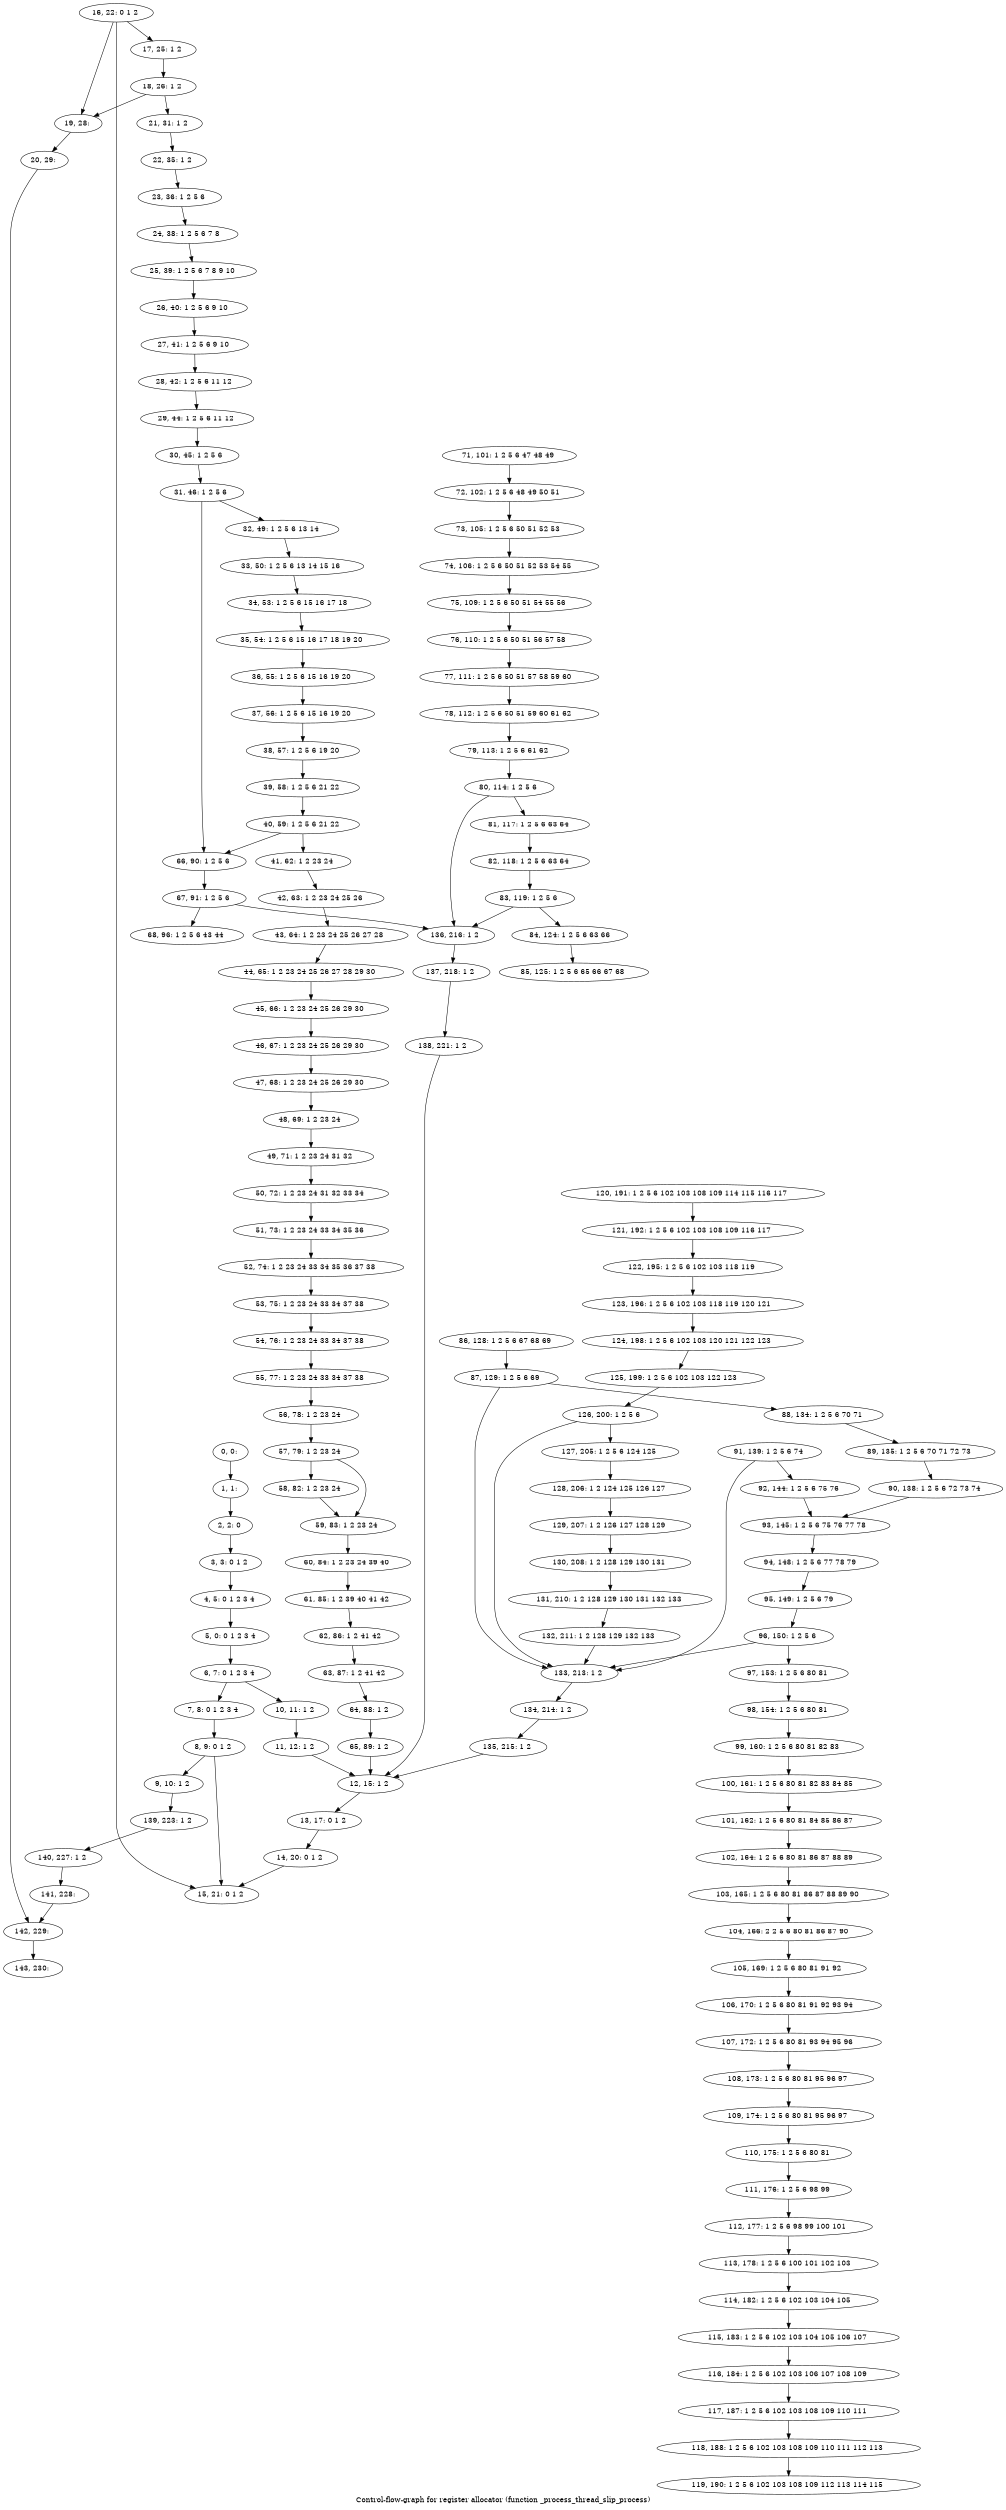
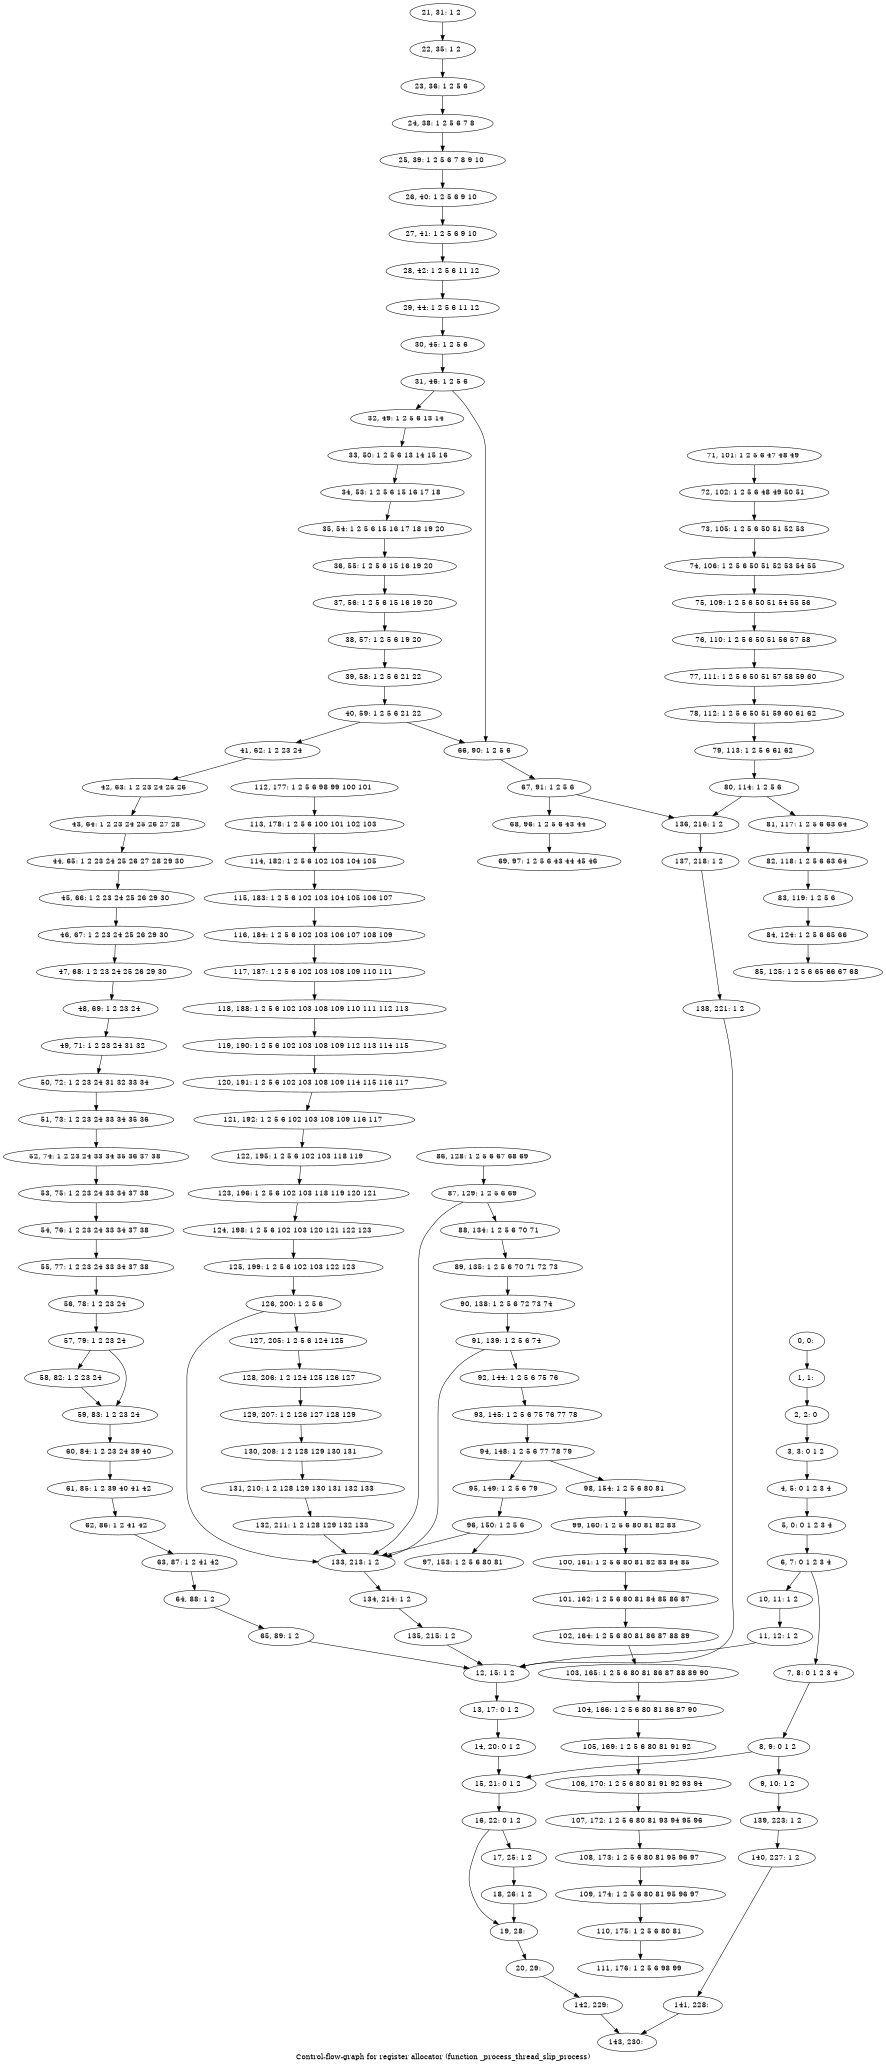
  digraph {
    label="Control-flow-graph for register allocator (function _process_thread_slip_process)"
    n1 [label="0, 0: "]
    n2 [label="1, 1: "]
    n3 [label="2, 2: 0 "]
    n4 [label="3, 3: 0 1 2 "]
    n5 [label="4, 5: 0 1 2 3 4 "]
    n6 [label="5, 0: 0 1 2 3 4"]
    n7 [label="6, 7: 0 1 2 3 4 "]
    n8 [label="7, 8: 0 1 2 3 4 "]
    n9 [label="10, 11: 1 2 "]
    n10 [label="8, 9: 0 1 2 "]
    n11 [label="11, 12: 1 2 "]
    n12 [label="9, 10: 1 2 "]
    n13 [label="15, 21: 0 1 2 "]
    n14 [label="139, 223: 1 2 "]
    n15 [label="16, 22: 0 1 2 "]
    n16 [label="140, 227: 1 2 "]
    n17 [label="12, 15: 1 2 "]
    n18 [label="13, 17: 0 1 2 "]
    n19 [label="14, 20: 0 1 2 "]
    n20 [label="17, 25: 1 2 "]
    n21 [label="19, 28: "]
    n22 [label="18, 26: 1 2 "]
    n23 [label="20, 29: "]
    n24 [label="21, 31: 1 2 "]
    n25 [label="22, 35: 1 2 "]
    n26 [label="142, 229: "]
    n27 [label="143, 230: "]
    n28 [label="23, 36: 1 2 5 6 "]
    n29 [label="24, 38: 1 2 5 6 7 8 "]
    n30 [label="25, 39: 1 2 5 6 7 8 9 10 "]
    n31 [label="26, 40: 1 2 5 6 9 10 "]
    n32 [label="27, 41: 1 2 5 6 9 10 "]
    n33 [label="28, 42: 1 2 5 6 11 12 "]
    n34 [label="29, 44: 1 2 5 6 11 12 "]
    n35 [label="30, 45: 1 2 5 6 "]
    n36 [label="31, 46: 1 2 5 6 "]
    n37 [label="32, 49: 1 2 5 6 13 14 "]
    n38 [label="66, 90: 1 2 5 6 "]
    n39 [label="33, 50: 1 2 5 6 13 14 15 16 "]
    n40 [label="67, 91: 1 2 5 6 "]
    n41 [label="34, 53: 1 2 5 6 15 16 17 18 "]
    n42 [label="35, 54: 1 2 5 6 15 16 17 18 19 20 "]
    n43 [label="36, 55: 1 2 5 6 15 16 19 20 "]
    n44 [label="37, 56: 1 2 5 6 15 16 19 20 "]
    n45 [label="38, 57: 1 2 5 6 19 20 "]
    n46 [label="39, 58: 1 2 5 6 21 22 "]
    n47 [label="40, 59: 1 2 5 6 21 22 "]
    n48 [label="41, 62: 1 2 23 24 "]
    n49 [label="42, 63: 1 2 23 24 25 26 "]
    n50 [label="43, 64: 1 2 23 24 25 26 27 28 "]
    n51 [label="44, 65: 1 2 23 24 25 26 27 28 29 30 "]
    n52 [label="45, 66: 1 2 23 24 25 26 29 30 "]
    n53 [label="46, 67: 1 2 23 24 25 26 29 30 "]
    n54 [label="47, 68: 1 2 23 24 25 26 29 30 "]
    n55 [label="48, 69: 1 2 23 24 "]
    n56 [label="49, 71: 1 2 23 24 31 32 "]
    n57 [label="50, 72: 1 2 23 24 31 32 33 34 "]
    n58 [label="51, 73: 1 2 23 24 33 34 35 36 "]
    n59 [label="52, 74: 1 2 23 24 33 34 35 36 37 38 "]
    n60 [label="53, 75: 1 2 23 24 33 34 37 38 "]
    n61 [label="54, 76: 1 2 23 24 33 34 37 38 "]
    n62 [label="55, 77: 1 2 23 24 33 34 37 38 "]
    n63 [label="56, 78: 1 2 23 24 "]
    n64 [label="57, 79: 1 2 23 24 "]
    n65 [label="58, 82: 1 2 23 24 "]
    n66 [label="59, 83: 1 2 23 24 "]
    n67 [label="60, 84: 1 2 23 24 39 40 "]
    n68 [label="61, 85: 1 2 39 40 41 42 "]
    n69 [label="62, 86: 1 2 41 42 "]
    n70 [label="63, 87: 1 2 41 42 "]
    n71 [label="64, 88: 1 2 "]
    n72 [label="65, 89: 1 2 "]
    n73 [label="68, 96: 1 2 5 6 43 44 "]
    n74 [label="136, 216: 1 2 "]
+   n75 [label="69, 97: 1 2 5 6 43 44 45 46 "]
    n76 [label="137, 218: 1 2 "]
    n77 [label="71, 101: 1 2 5 6 47 48 49 "]
    n78 [label="72, 102: 1 2 5 6 48 49 50 51 "]
    n79 [label="73, 105: 1 2 5 6 50 51 52 53 "]
    n80 [label="74, 106: 1 2 5 6 50 51 52 53 54 55 "]
    n81 [label="75, 109: 1 2 5 6 50 51 54 55 56 "]
    n82 [label="76, 110: 1 2 5 6 50 51 56 57 58 "]
    n83 [label="77, 111: 1 2 5 6 50 51 57 58 59 60 "]
    n84 [label="78, 112: 1 2 5 6 50 51 59 60 61 62 "]
    n85 [label="79, 113: 1 2 5 6 61 62 "]
    n86 [label="80, 114: 1 2 5 6 "]
    n87 [label="81, 117: 1 2 5 6 63 64 "]
    n88 [label="82, 118: 1 2 5 6 63 64 "]
    n89 [label="83, 119: 1 2 5 6 "]
-   n90 [label="84, 124: 1 2 5 6 63 66"]
+   n90 [label="84, 124: 1 2 5 6 65 66 "]
    n91 [label="85, 125: 1 2 5 6 65 66 67 68 "]
    n92 [label="86, 128: 1 2 5 6 67 68 69 "]
    n93 [label="87, 129: 1 2 5 6 69 "]
    n94 [label="88, 134: 1 2 5 6 70 71 "]
    n95 [label="133, 213: 1 2 "]
    n96 [label="89, 135: 1 2 5 6 70 71 72 73 "]
    n97 [label="134, 214: 1 2 "]
    n98 [label="90, 138: 1 2 5 6 72 73 74 "]
    n99 [label="91, 139: 1 2 5 6 74 "]
    n100 [label="92, 144: 1 2 5 6 75 76 "]
    n101 [label="93, 145: 1 2 5 6 75 76 77 78 "]
    n102 [label="94, 148: 1 2 5 6 77 78 79 "]
    n103 [label="95, 149: 1 2 5 6 79 "]
    n104 [label="96, 150: 1 2 5 6 "]
    n105 [label="97, 153: 1 2 5 6 80 81 "]
    n106 [label="98, 154: 1 2 5 6 80 81 "]
    n107 [label="99, 160: 1 2 5 6 80 81 82 83 "]
    n108 [label="100, 161: 1 2 5 6 80 81 82 83 84 85 "]
    n109 [label="101, 162: 1 2 5 6 80 81 84 85 86 87 "]
    n110 [label="102, 164: 1 2 5 6 80 81 86 87 88 89 "]
    n111 [label="103, 165: 1 2 5 6 80 81 86 87 88 89 90 "]
-   n112 [label="104, 166: 2 2 5 6 80 81 86 87 90"]
+   n112 [label="104, 166: 1 2 5 6 80 81 86 87 90 "]
    n113 [label="105, 169: 1 2 5 6 80 81 91 92 "]
    n114 [label="106, 170: 1 2 5 6 80 81 91 92 93 94 "]
    n115 [label="107, 172: 1 2 5 6 80 81 93 94 95 96 "]
    n116 [label="108, 173: 1 2 5 6 80 81 95 96 97 "]
    n117 [label="109, 174: 1 2 5 6 80 81 95 96 97 "]
    n118 [label="110, 175: 1 2 5 6 80 81 "]
    n119 [label="111, 176: 1 2 5 6 98 99 "]
    n120 [label="112, 177: 1 2 5 6 98 99 100 101 "]
    n121 [label="113, 178: 1 2 5 6 100 101 102 103 "]
    n122 [label="114, 182: 1 2 5 6 102 103 104 105 "]
    n123 [label="115, 183: 1 2 5 6 102 103 104 105 106 107 "]
    n124 [label="116, 184: 1 2 5 6 102 103 106 107 108 109 "]
    n125 [label="117, 187: 1 2 5 6 102 103 108 109 110 111 "]
    n126 [label="118, 188: 1 2 5 6 102 103 108 109 110 111 112 113 "]
    n127 [label="119, 190: 1 2 5 6 102 103 108 109 112 113 114 115 "]
    n128 [label="120, 191: 1 2 5 6 102 103 108 109 114 115 116 117 "]
    n129 [label="121, 192: 1 2 5 6 102 103 108 109 116 117 "]
    n130 [label="122, 195: 1 2 5 6 102 103 118 119 "]
    n131 [label="123, 196: 1 2 5 6 102 103 118 119 120 121 "]
    n132 [label="124, 198: 1 2 5 6 102 103 120 121 122 123 "]
    n133 [label="125, 199: 1 2 5 6 102 103 122 123 "]
    n134 [label="126, 200: 1 2 5 6 "]
    n135 [label="127, 205: 1 2 5 6 124 125 "]
    n136 [label="128, 206: 1 2 124 125 126 127 "]
    n137 [label="129, 207: 1 2 126 127 128 129 "]
    n138 [label="130, 208: 1 2 128 129 130 131 "]
    n139 [label="131, 210: 1 2 128 129 130 131 132 133 "]
    n140 [label="132, 211: 1 2 128 129 132 133 "]
    n141 [label="135, 215: 1 2 "]
    n142 [label="138, 221: 1 2 "]
    n143 [label="141, 228: "]
    n1 -> n2
    n2 -> n3
    n3 -> n4
    n4 -> n5
    n5 -> n6
    n6 -> n7
    n7 -> n8
    n7 -> n9
    n8 -> n10
    n9 -> n11
    n10 -> n12
    n10 -> n13
    n11 -> n17
    n12 -> n14
-   n15 -> n13
+   n13 -> n15
    n14 -> n16
    n15 -> n20
    n15 -> n21
    n16 -> n143
    n17 -> n18
    n18 -> n19
    n19 -> n13
    n20 -> n22
    n21 -> n23
    n22 -> n21
-   n22 -> n24
    n23 -> n26
    n24 -> n25
    n25 -> n28
    n26 -> n27
    n28 -> n29
    n29 -> n30
    n30 -> n31
    n31 -> n32
    n32 -> n33
    n33 -> n34
    n34 -> n35
    n35 -> n36
    n36 -> n37
    n36 -> n38
    n37 -> n39
    n38 -> n40
    n39 -> n41
    n40 -> n73
    n40 -> n74
    n41 -> n42
    n42 -> n43
    n43 -> n44
    n44 -> n45
    n45 -> n46
    n46 -> n47
    n47 -> n38
    n47 -> n48
    n48 -> n49
    n49 -> n50
    n50 -> n51
    n51 -> n52
    n52 -> n53
    n53 -> n54
    n54 -> n55
    n55 -> n56
    n56 -> n57
    n57 -> n58
    n58 -> n59
    n59 -> n60
    n60 -> n61
    n61 -> n62
    n62 -> n63
    n63 -> n64
    n64 -> n65
    n64 -> n66
    n65 -> n66
    n66 -> n67
    n67 -> n68
    n68 -> n69
    n69 -> n70
    n70 -> n71
    n71 -> n72
    n72 -> n17
+   n73 -> n75
    n74 -> n76
    n76 -> n142
    n77 -> n78
    n78 -> n79
    n79 -> n80
    n80 -> n81
    n81 -> n82
    n82 -> n83
    n83 -> n84
    n84 -> n85
    n85 -> n86
    n86 -> n74
    n86 -> n87
    n87 -> n88
    n88 -> n89
-   n89 -> n74
    n89 -> n90
    n90 -> n91
    n92 -> n93
    n93 -> n94
    n93 -> n95
    n94 -> n96
    n95 -> n97
    n96 -> n98
    n97 -> n141
-   n98 -> n101
+   n98 -> n99
    n99 -> n95
    n99 -> n100
    n100 -> n101
    n101 -> n102
    n102 -> n103
    n103 -> n104
    n104 -> n95
    n104 -> n105
-   n105 -> n106
+   n102 -> n106
    n106 -> n107
    n107 -> n108
    n108 -> n109
    n109 -> n110
    n110 -> n111
    n111 -> n112
    n112 -> n113
    n113 -> n114
    n114 -> n115
    n115 -> n116
    n116 -> n117
    n117 -> n118
    n118 -> n119
-   n119 -> n120
    n120 -> n121
    n121 -> n122
    n122 -> n123
    n123 -> n124
    n124 -> n125
    n125 -> n126
    n126 -> n127
+   n127 -> n128
    n128 -> n129
    n129 -> n130
    n130 -> n131
    n131 -> n132
    n132 -> n133
    n133 -> n134
    n134 -> n95
    n134 -> n135
    n135 -> n136
    n136 -> n137
    n137 -> n138
    n138 -> n139
    n139 -> n140
    n140 -> n95
    n141 -> n17
    n142 -> n17
-   n143 -> n26
+   n143 -> n27
  }
